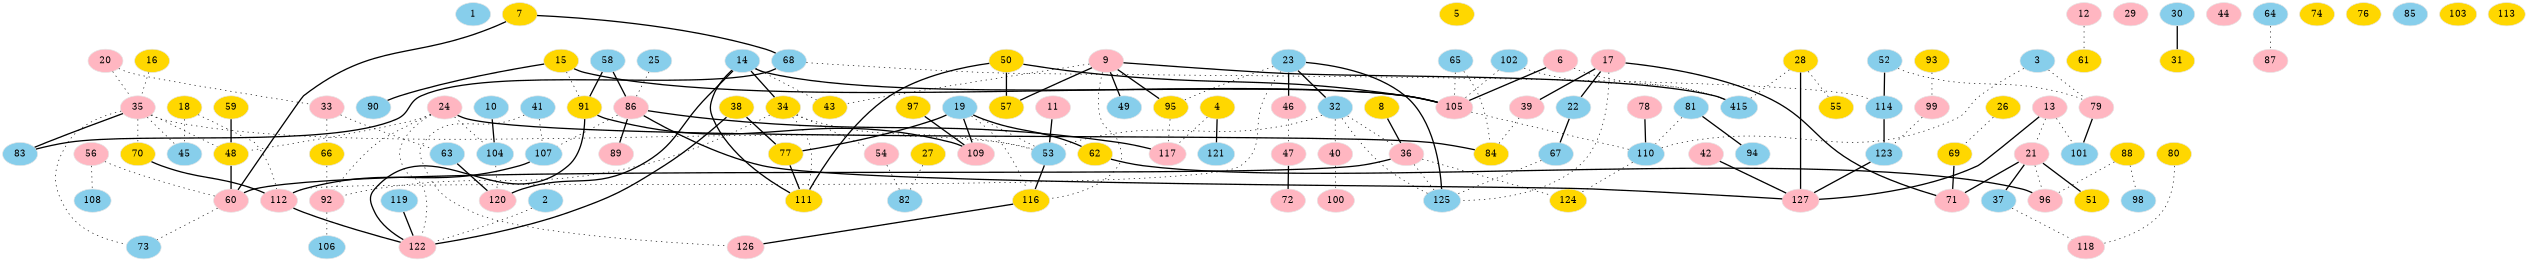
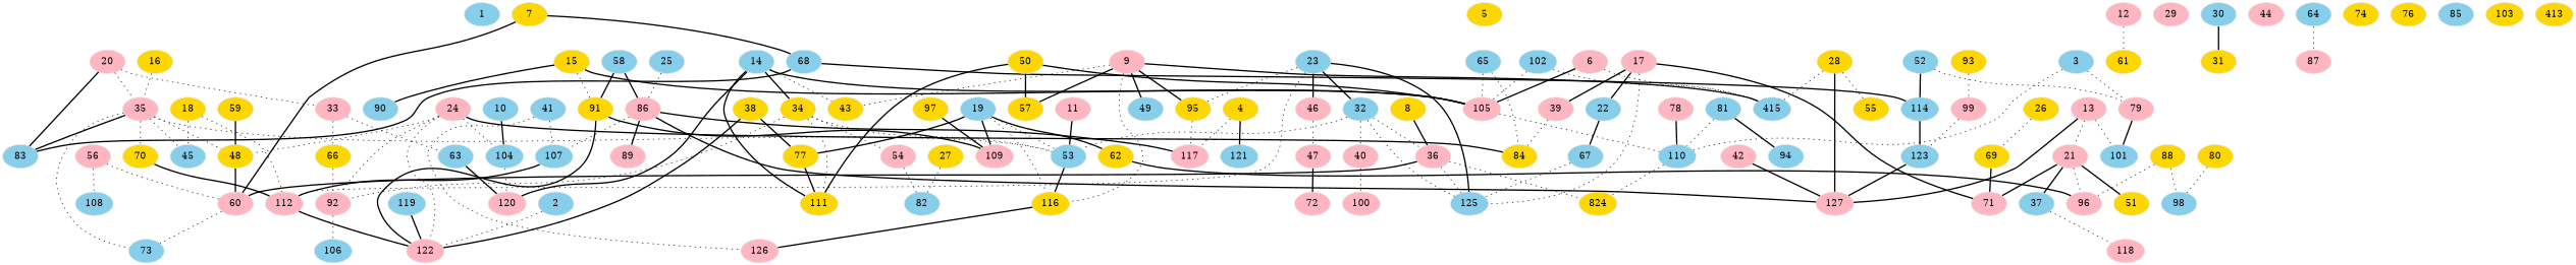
  graph {
    node [color=gray90 fillcolor=skyblue style=filled]
    edge [style=dotted]
    1
    122 [fillcolor=lightpink]
    2
    79 [fillcolor=lightpink]
    3
    110
    101
-   124 [fillcolor=gold]
+   124 [fillcolor=gold label=824]
    4 [fillcolor=gold]
    117 [fillcolor=lightpink]
    121
    5 [fillcolor=gold]
    6 [fillcolor=lightpink]
    105 [fillcolor=lightpink]
    n15 [label=415]
    7 [fillcolor=gold]
    60 [fillcolor=lightpink]
    68
    73
    83
    114
    8 [fillcolor=gold]
    36 [fillcolor=lightpink]
    125
    9 [fillcolor=lightpink]
    43 [fillcolor=gold]
    49
    57 [fillcolor=gold]
    95 [fillcolor=gold]
    116 [fillcolor=gold]
    126 [fillcolor=lightpink]
    10
    104
    120 [fillcolor=lightpink]
    11 [fillcolor=lightpink]
    53
    12 [fillcolor=lightpink]
    61 [fillcolor=gold]
    13 [fillcolor=lightpink]
    21 [fillcolor=lightpink]
    127 [fillcolor=lightpink]
    71 [fillcolor=lightpink]
    37
    51 [fillcolor=gold]
    96 [fillcolor=lightpink]
    14
    34 [fillcolor=gold]
    111 [fillcolor=gold]
    92 [fillcolor=lightpink]
    54 [fillcolor=lightpink]
    15 [fillcolor=gold]
    90
    91 [fillcolor=gold]
    109 [fillcolor=lightpink]
    16 [fillcolor=gold]
    35 [fillcolor=lightpink]
    45
    48 [fillcolor=gold]
    70 [fillcolor=gold]
    17 [fillcolor=lightpink]
    22
    39 [fillcolor=lightpink]
    67
    84 [fillcolor=gold]
    18 [fillcolor=gold]
    112 [fillcolor=lightpink]
    19
    62 [fillcolor=gold]
    77 [fillcolor=gold]
    20 [fillcolor=lightpink]
    33 [fillcolor=lightpink]
    63
    66 [fillcolor=gold]
    118 [fillcolor=lightpink]
    23
    32
    46 [fillcolor=lightpink]
    40 [fillcolor=lightpink]
    47 [fillcolor=lightpink]
    24 [fillcolor=lightpink]
    106
    86 [fillcolor=lightpink]
    25
    107
    89 [fillcolor=lightpink]
    26 [fillcolor=gold]
    69 [fillcolor=gold]
    27 [fillcolor=gold]
    82
    28 [fillcolor=gold]
    55 [fillcolor=gold]
    29 [fillcolor=lightpink]
    31 [fillcolor=gold]
    30
    100 [fillcolor=lightpink]
    38 [fillcolor=gold]
    41
    42 [fillcolor=lightpink]
    44 [fillcolor=lightpink]
    72 [fillcolor=lightpink]
    50 [fillcolor=gold]
    52
    123
    56 [fillcolor=lightpink]
    108
    58
    59 [fillcolor=gold]
    87 [fillcolor=lightpink]
    64
    65
    74 [fillcolor=gold]
    76 [fillcolor=gold]
    78 [fillcolor=lightpink]
    80 [fillcolor=gold]
    81
    94
    85
    88 [fillcolor=gold]
    98
    93 [fillcolor=gold]
    99 [fillcolor=lightpink]
    97 [fillcolor=gold]
    102
    103 [fillcolor=gold]
-   113 [fillcolor=gold]
+   113 [fillcolor=gold label=413]
    119
    2 -- 122
    79 -- 101 [style=bold]
    3 -- 79
    3 -- 110
    110 -- 124
    4 -- 117
    4 -- 121 [style=bold]
    6 -- 105 [style=bold]
    6 -- n15
    105 -- 110
    7 -- 60 [style=bold]
    7 -- 68 [style=bold]
    60 -- 73
    68 -- 83 [style=bold]
-   68 -- 114
+   68 -- 114 [style=bold]
    114 -- 123 [style=bold]
    8 -- 36 [style=bold]
    36 -- 124
    36 -- 60 [style=bold]
    36 -- 125
    9 -- n15 [style=bold]
    9 -- 43
    9 -- 49 [style=bold]
    9 -- 57 [style=bold]
    9 -- 95 [style=bold]
    9 -- 116
    95 -- 117
    116 -- 126 [style=bold]
    10 -- 104 [style=bold]
    104 -- 120
    11 -- 53 [style=bold]
    53 -- 116 [style=bold]
    12 -- 61
    13 -- 101
    13 -- 21
    13 -- 127 [style=bold]
    21 -- 71 [style=bold]
    21 -- 37 [style=bold]
    21 -- 51 [style=bold]
    21 -- 96
    37 -- 118
    14 -- 105 [style=bold]
    14 -- 43
    14 -- 120 [style=bold]
    14 -- 34 [style=bold]
    14 -- 111 [style=bold]
    34 -- 53
    34 -- 111
    34 -- 92
    34 -- 54
    92 -- 106
    54 -- 82
    15 -- 105 [style=bold]
    15 -- 90 [style=bold]
    15 -- 91
    91 -- 122 [style=bold]
    91 -- 109 [style=bold]
    16 -- 35
    35 -- 73
    35 -- 83 [style=bold]
    35 -- 53
    35 -- 45
    35 -- 48
    35 -- 70
    48 -- 60 [style=bold]
    70 -- 112 [style=bold]
    17 -- 125
    17 -- 71 [style=bold]
    17 -- 22 [style=bold]
    17 -- 39 [style=bold]
    22 -- 67 [style=bold]
    39 -- 84
    67 -- 125
    18 -- 45
    18 -- 112
    112 -- 122 [style=bold]
    19 -- 116
    19 -- 53
    19 -- 109 [style=bold]
    19 -- 62 [style=bold]
    19 -- 77 [style=bold]
    62 -- 96 [style=bold]
    77 -- 111 [style=bold]
+   20 -- 83 [style=bold]
    20 -- 35
    20 -- 33
    33 -- 63
    33 -- 66
    63 -- 120 [style=bold]
    66 -- 92
    23 -- 125 [style=bold]
    23 -- 95
    23 -- 112
    23 -- 32 [style=bold]
    23 -- 46 [style=bold]
    32 -- 36
    32 -- 125
    32 -- 53
    32 -- 40
    46 -- 47
    40 -- 100
    47 -- 72 [style=bold]
    24 -- 122
    24 -- 104
    24 -- 92
    24 -- 48
    24 -- 84 [style=bold]
    86 -- 117 [style=bold]
    86 -- 127 [style=bold]
    86 -- 107
    86 -- 89 [style=bold]
    25 -- 86
    107 -- 112 [style=bold]
    26 -- 69
    69 -- 71 [style=bold]
    27 -- 82
    28 -- n15
    28 -- 127 [style=bold]
    28 -- 55
    30 -- 31 [style=bold]
    38 -- 122 [style=bold]
    38 -- 77 [style=bold]
    41 -- 126
    41 -- 107
    42 -- 127 [style=bold]
    50 -- 105 [style=bold]
    50 -- 57 [style=bold]
    50 -- 111 [style=bold]
    52 -- 79
    52 -- 114 [style=bold]
    123 -- 127 [style=bold]
    56 -- 60
    56 -- 108
    58 -- 91 [style=bold]
    58 -- 86 [style=bold]
    59 -- 48 [style=bold]
    64 -- 87
    65 -- 105
    65 -- 84
    78 -- 110 [style=bold]
-   80 -- 118
+   80 -- 98
    81 -- 110
    81 -- 94 [style=bold]
    88 -- 96
    88 -- 98
    93 -- 99
    99 -- 123
    97 -- 109 [style=bold]
    102 -- 105
    102 -- n15
    119 -- 122 [style=bold]
  }
